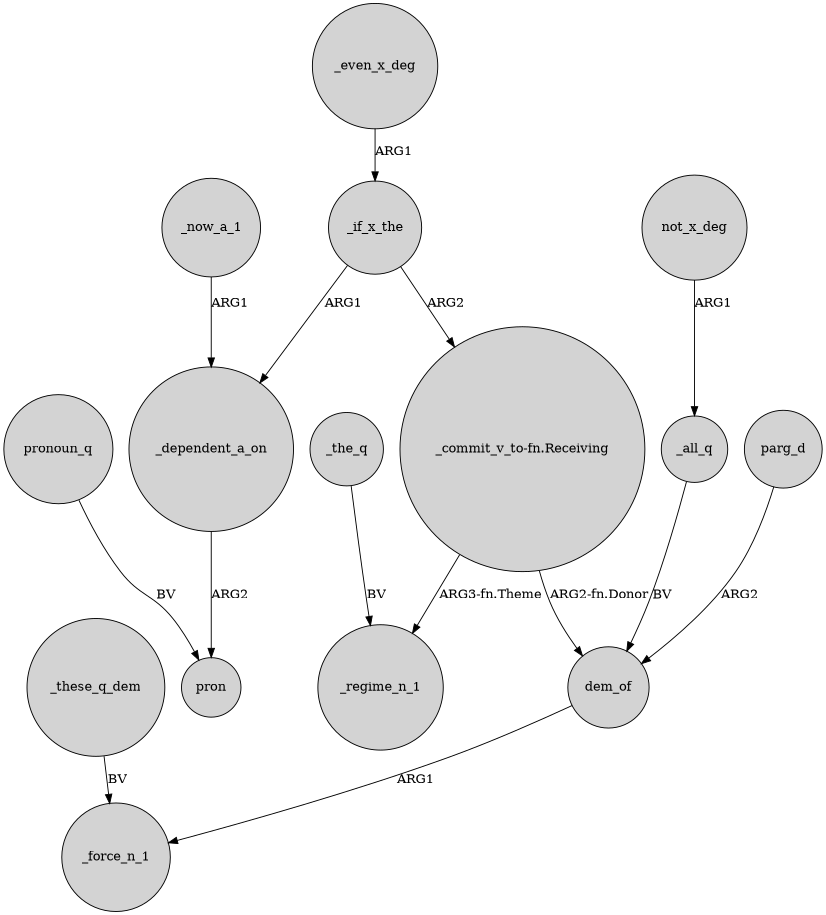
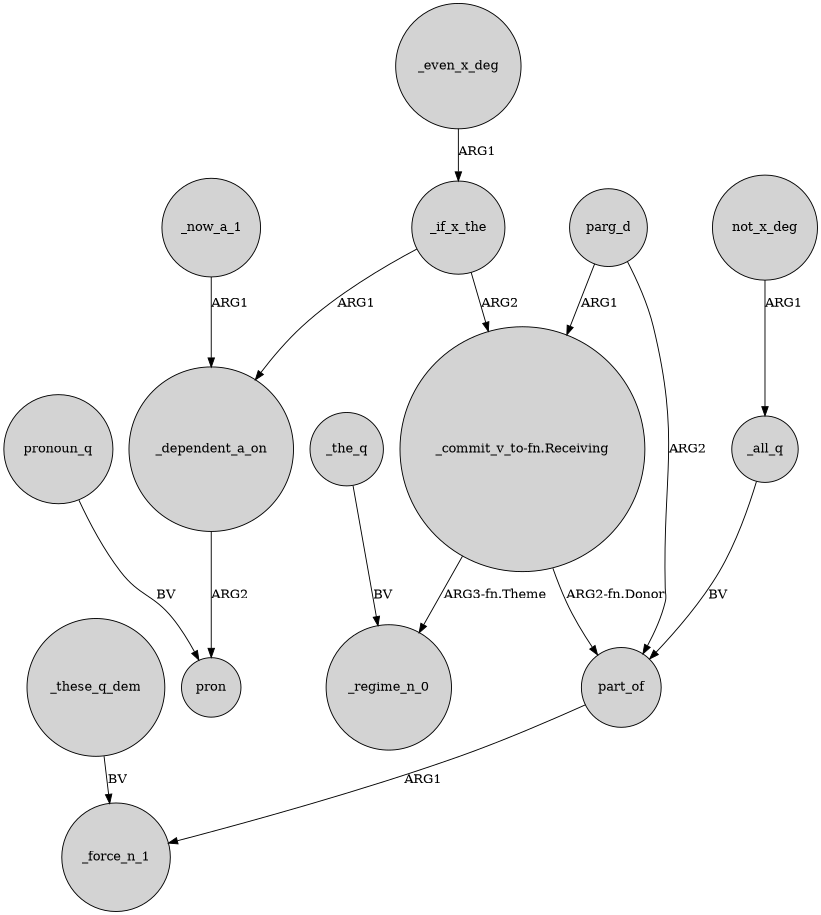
  digraph {
    node [shape=circle style=filled]
    _these_q_dem
    _force_n_1
    _now_a_1
    _dependent_a_on
    pron
    "_commit_v_to-fn.Receiving"
-   _regime_n_1
-   part_of [label=dem_of]
+   _regime_n_1 [label=_regime_n_0]
+   part_of
    not_x_deg
    _all_q
    n11 [label=_if_x_the]
    _even_x_deg
    _the_q
    parg_d
    pronoun_q
    _these_q_dem -> _force_n_1 [label=BV]
    _now_a_1 -> _dependent_a_on [label=ARG1]
    _dependent_a_on -> pron [label=ARG2]
    "_commit_v_to-fn.Receiving" -> _regime_n_1 [label="ARG3-fn.Theme"]
    "_commit_v_to-fn.Receiving" -> part_of [label="ARG2-fn.Donor"]
    part_of -> _force_n_1 [label=ARG1]
    not_x_deg -> _all_q [label=ARG1]
    _all_q -> part_of [label=BV]
    n11 -> _dependent_a_on [label=ARG1]
    n11 -> "_commit_v_to-fn.Receiving" [label=ARG2]
    _even_x_deg -> n11 [label=ARG1]
    _the_q -> _regime_n_1 [label=BV]
+   parg_d -> "_commit_v_to-fn.Receiving" [label=ARG1]
    parg_d -> part_of [label=ARG2]
    pronoun_q -> pron [label=BV]
  }
